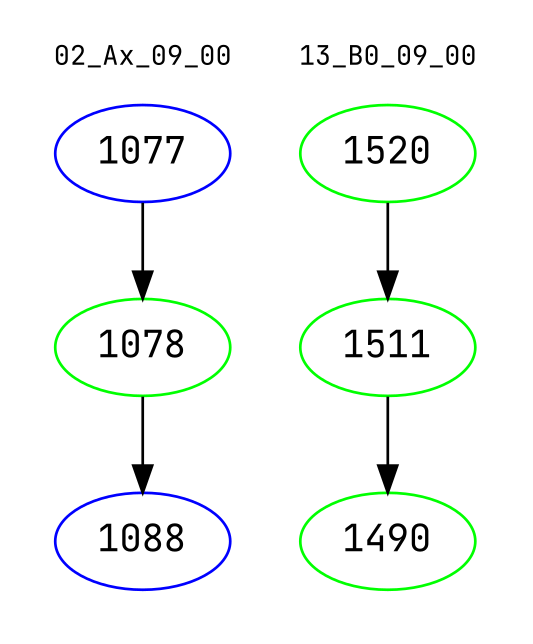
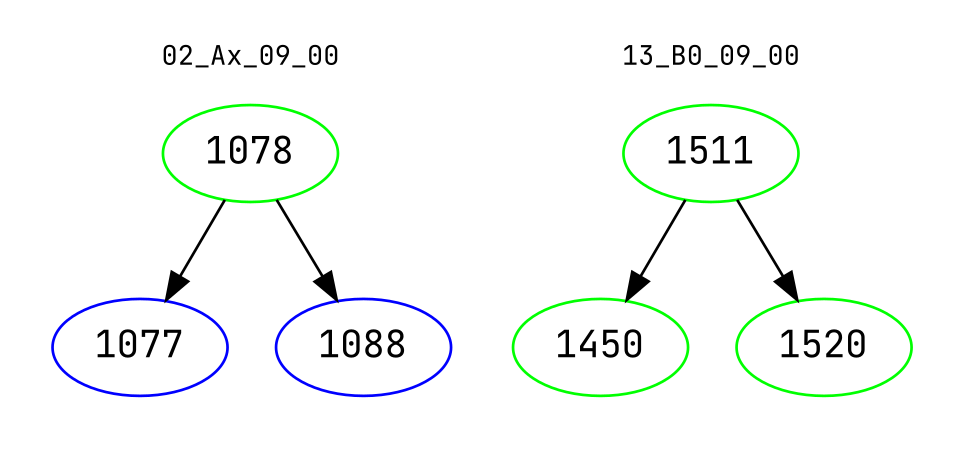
  digraph {
    fontname="JetBrains Mono"
    node [color=green fontname="JetBrains Mono"]
    edge [color=black fontname="JetBrains Mono"]
    n1 [label=1078]
    n2 [color=blue label=1077]
    n3 [color=blue label=1088]
    n4 [label=1511]
-   n5 [label=1490]
+   n5 [label=1450]
    n6 [label=1520]
    subgraph cluster_1 {
      color=white
      fontsize=10
      label="02_Ax_09_00"
      n1
      n2
      n3
    }
    subgraph cluster_2 {
      color=white
      fontsize=10
      label="13_B0_09_00"
      n4
      n5
      n6
    }
-   n2 -> n1
+   n1 -> n2
    n1 -> n3
    n4 -> n5
-   n6 -> n4
+   n4 -> n6
  }
